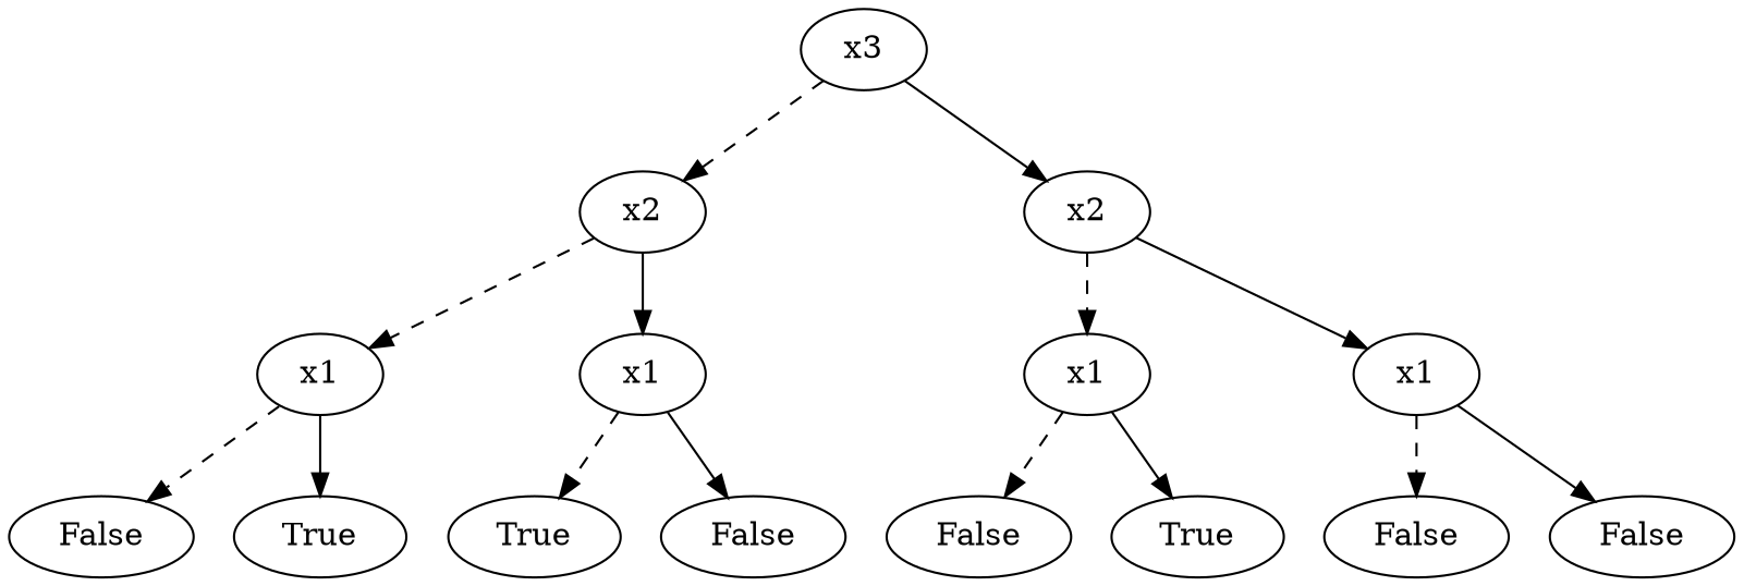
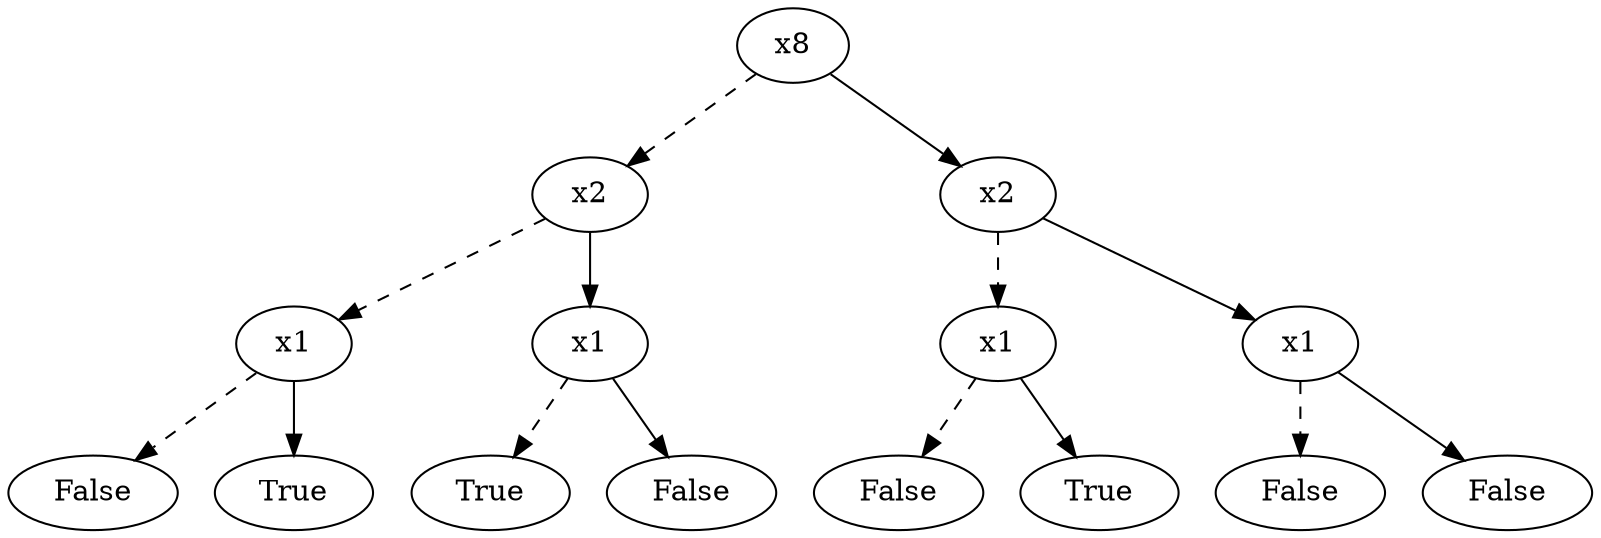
  digraph {
    edge [style=dashed]
-   n1 [label=" x3 "]
+   n1 [label=x8]
    n2 [label=" x2 "]
    n3 [label=" x2 "]
    n4 [label=" x1 "]
    n5 [label=" x1 "]
    n6 [label=" x1 "]
    n7 [label=" x1 "]
    n8 [label=" False "]
    n9 [label=" True "]
    n10 [label=" True "]
    n11 [label=" False "]
    n12 [label=" False "]
    n13 [label=" True "]
    n14 [label=" False "]
    n15 [label=" False "]
    n1 -> n2
    n1 -> n3 [style=solid]
    n2 -> n4
    n2 -> n5 [style=solid]
    n3 -> n6
    n3 -> n7 [style=solid]
    n4 -> n8
    n4 -> n9 [style=solid]
    n5 -> n10
    n5 -> n11 [style=solid]
    n6 -> n12
    n6 -> n13 [style=solid]
    n7 -> n14
    n7 -> n15 [style=solid]
  }
